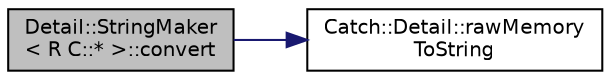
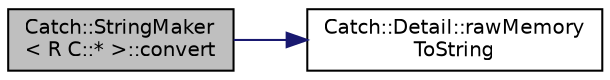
  digraph {
    rankdir=LR
    node [color=black fontname=Helvetica fontsize=10 shape=record style=filled]
-   n1 [fillcolor=grey75 fontcolor=black height=0.2 label="Detail::StringMaker\l\< R C::* \>::convert" width=0.4]
+   n1 [fillcolor=grey75 fontcolor=black height=0.2 label="Catch::StringMaker\l\< R C::* \>::convert" width=0.4]
    n2 [fillcolor=white height=0.2 label="Catch::Detail::rawMemory\lToString" width=0.4]
    n1 -> n2 [color=midnightblue fontname=Helvetica fontsize=10 labelfontname=Helvetica labelfontsize=10 style=solid]
  }
